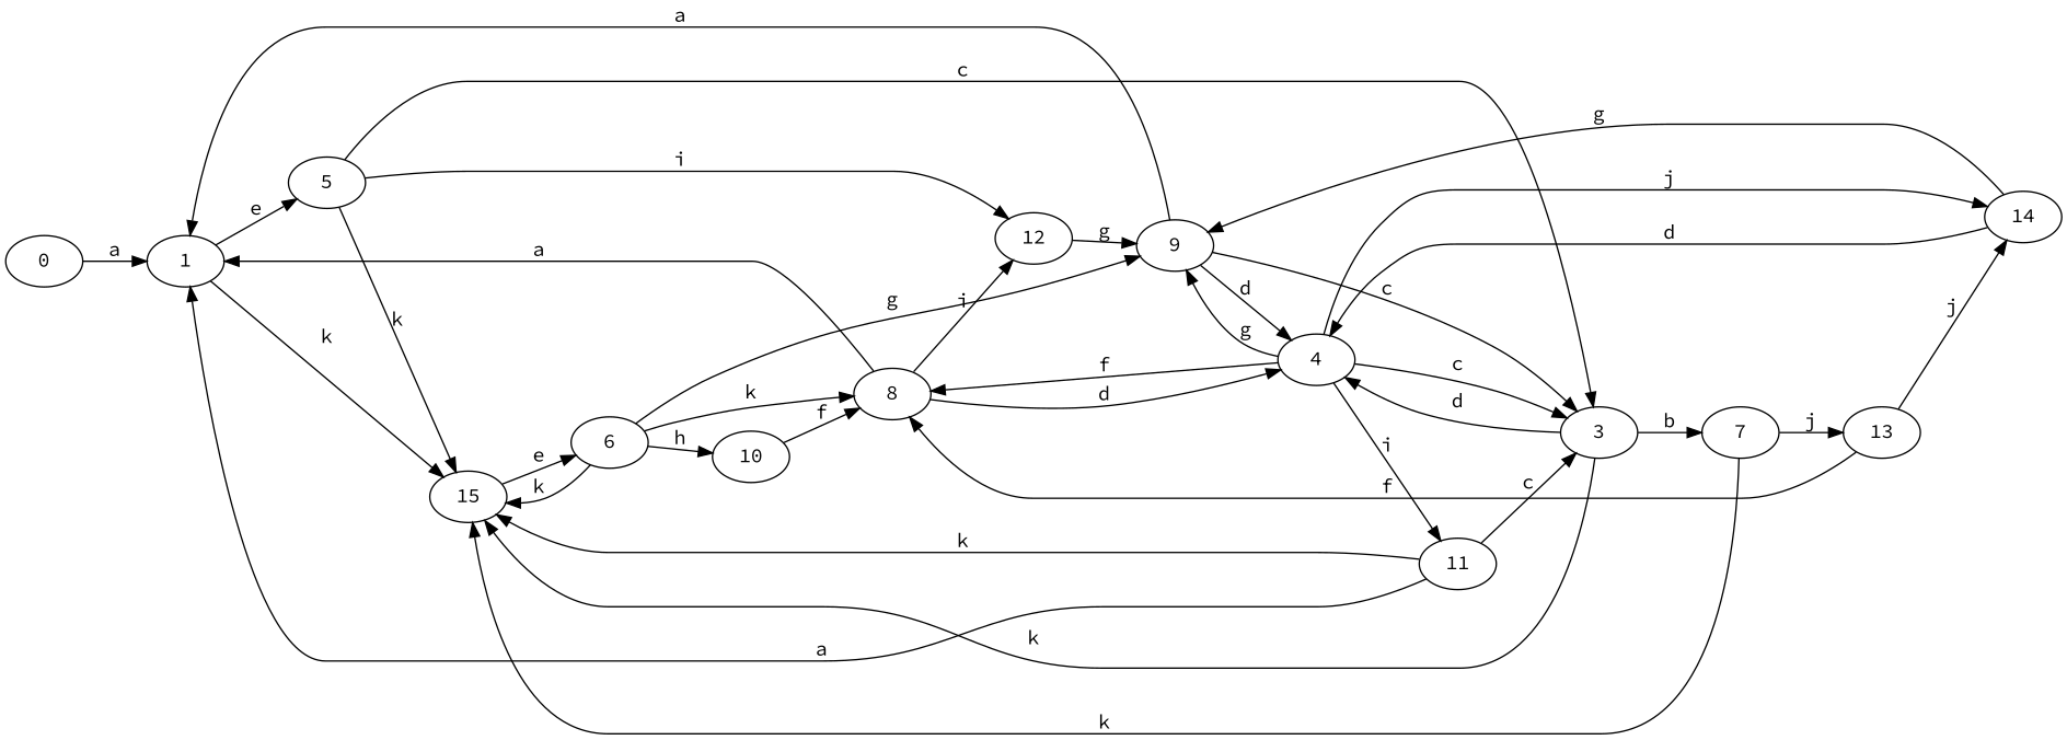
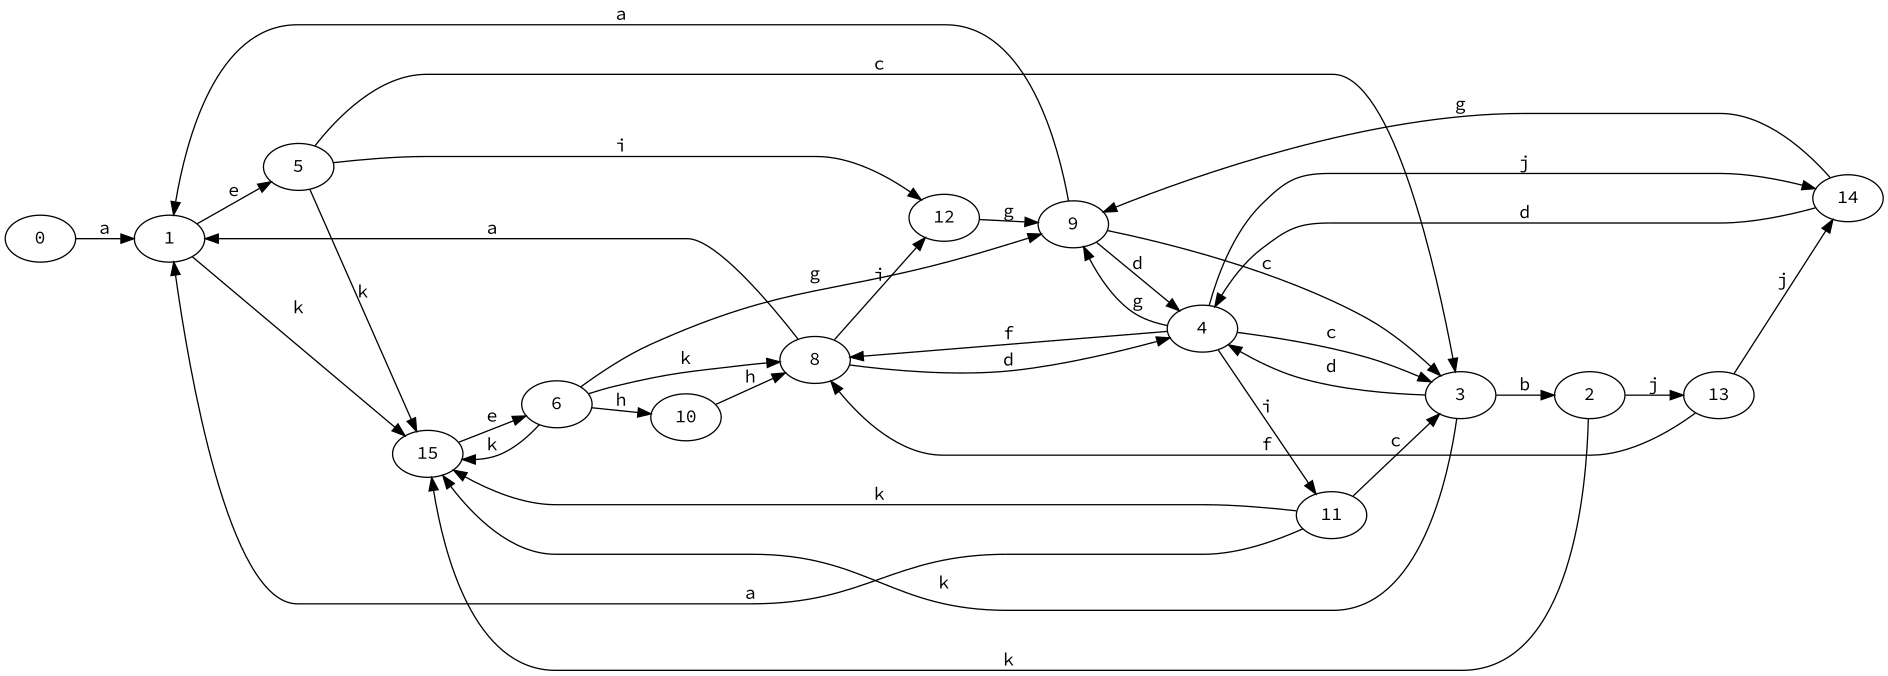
  strict digraph {
    fontname="Source Code Pro"
    rankdir=LR
    node [fontname="Source Code Pro"]
    edge [fontname="Source Code Pro"]
    0
    1
    5
    15
    3
-   2 [label=7]
+   2
    4
    12
    6
    13
    8
    14
    9
    11
    10
    0 -> 1 [label=a]
    1 -> 5 [label=e]
    1 -> 15 [label=k]
    5 -> 15 [label=k]
    5 -> 3 [label=c]
    5 -> 12 [label=i]
    15 -> 6 [label=e]
    3 -> 15 [label=k]
    3 -> 2 [label=b]
    3 -> 4 [label=d]
    2 -> 15 [label=k]
    2 -> 13 [label=j]
    4 -> 3 [label=c]
    4 -> 8 [label=f]
    4 -> 14 [label=j]
    4 -> 9 [label=g]
    4 -> 11 [label=i]
    12 -> 9 [label=g]
    6 -> 15 [label=k]
    6 -> 8 [label=k]
    6 -> 9 [label=g]
    6 -> 10 [label=h]
    13 -> 8 [label=f]
    13 -> 14 [label=j]
    8 -> 1 [label=a]
    8 -> 4 [label=d]
    8 -> 12 [label=i]
    14 -> 4 [label=d]
    14 -> 9 [label=g]
    9 -> 1 [label=a]
    9 -> 3 [label=c]
    9 -> 4 [label=d]
    11 -> 1 [label=a]
    11 -> 15 [label=k]
    11 -> 3 [label=c]
-   10 -> 8 [label=f]
+   10 -> 8 [label=h]
  }
